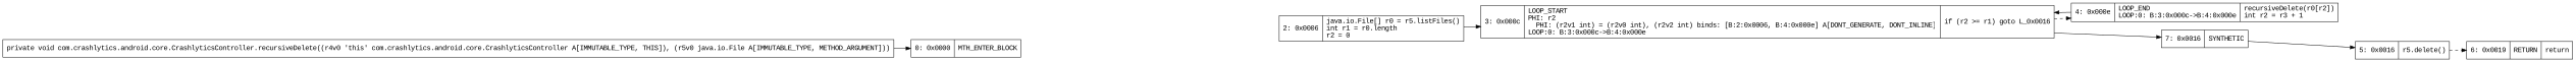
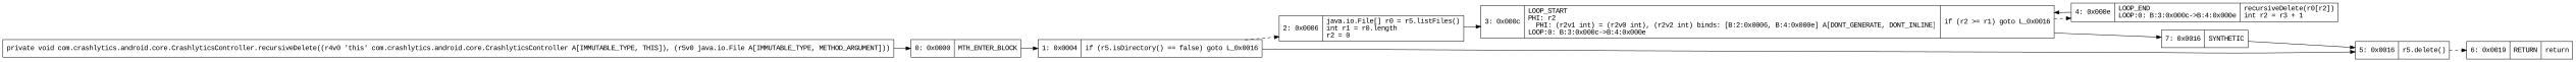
  digraph {
    fontname="Liberation Mono"
    rankdir=LR
    node [fontname="Liberation Mono" shape=record]
    edge [fontname="Liberation Mono"]
    n1 [label="{0\:\ 0x0000|MTH_ENTER_BLOCK\l}"]
+   n2 [label="{1\:\ 0x0004|if (r5.isDirectory() == false) goto L_0x0016\l}"]
    n3 [label="{2\:\ 0x0006|java.io.File[] r0 = r5.listFiles()\lint r1 = r0.length\lr2 = 0\l}"]
    n4 [label="{5\:\ 0x0016|r5.delete()\l}"]
    n5 [label="{3\:\ 0x000c|LOOP_START\lPHI: r2 \l  PHI: (r2v1 int) = (r2v0 int), (r2v2 int) binds: [B:2:0x0006, B:4:0x000e] A[DONT_GENERATE, DONT_INLINE]\lLOOP:0: B:3:0x000c\-\>B:4:0x000e\l|if (r2 \>= r1) goto L_0x0016\l}"]
    n6 [label="{6\:\ 0x0019|RETURN\l|return\l}"]
    n7 [label="{4\:\ 0x000e|LOOP_END\lLOOP:0: B:3:0x000c\-\>B:4:0x000e\l|recursiveDelete(r0[r2])\lint r2 = r3 + 1\l}"]
    n8 [label="{7\:\ 0x0016|SYNTHETIC\l}"]
    n9 [label="{private void com.crashlytics.android.core.CrashlyticsController.recursiveDelete((r4v0 'this' com.crashlytics.android.core.CrashlyticsController A[IMMUTABLE_TYPE, THIS]), (r5v0 java.io.File A[IMMUTABLE_TYPE, METHOD_ARGUMENT])) }"]
+   n1 -> n2
+   n2 -> n3 [style=dashed]
+   n2 -> n4
    n3 -> n5
    n4 -> n6 [style=dashed]
    n5 -> n7 [style=dashed]
    n5 -> n8
    n7 -> n5
    n8 -> n4
    n9 -> n1
  }
